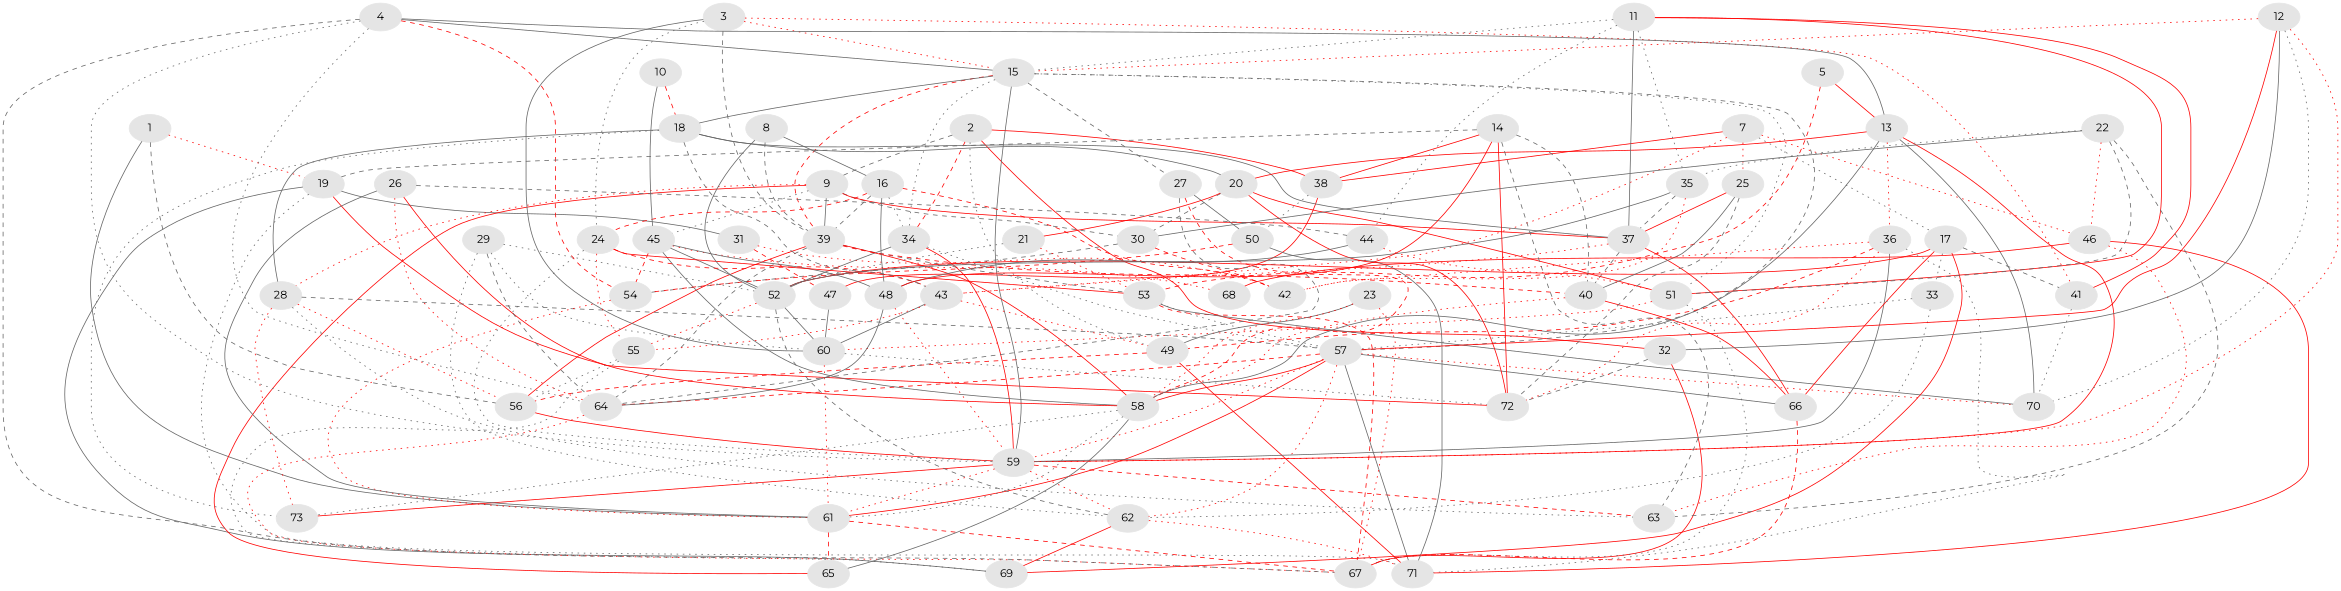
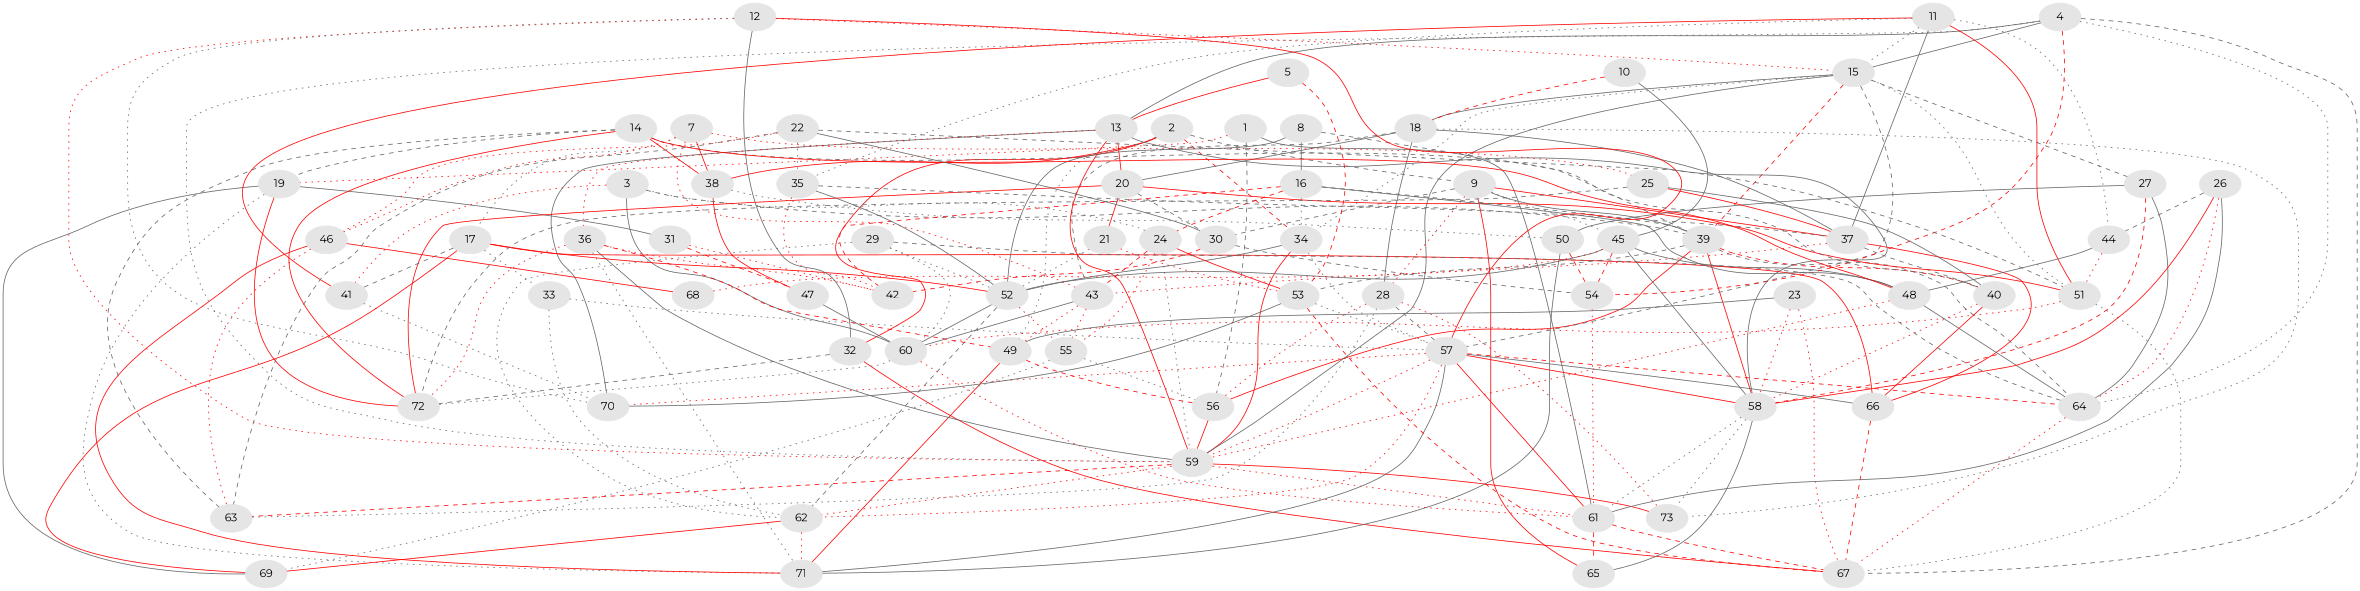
  graph {
    fontname=Montserrat
    node [color=gray90 fontname=Montserrat style=filled]
    edge [color=gray40 fontname=Montserrat style=solid weight=1.0]
    1
    19
    56
    61
    72
    69
    31
    71
    59
    67
    65
    2
    9
    32
    34
    38
    49
    39
    28
    30
    37
    45
    57
    52
    50
    47
    3
    15
    24
    41
    60
    18
    51
    27
    53
    43
    55
    64
    58
    40
    70
    4
    13
    54
    36
    20
    63
    73
    62
    5
    42
    66
    7
    17
    25
    46
    33
    68
    8
    16
    48
    10
    11
    35
    44
    12
    21
    14
    22
    23
    26
    29
    1 -- 19 [color=red style=dotted]
    1 -- 56 [style=dashed]
    1 -- 61
    19 -- 72 [color=red weight=2.0]
    19 -- 69
    19 -- 31
    19 -- 71 [style=dotted]
    56 -- 59 [color=red]
    61 -- 67 [color=red style=dashed]
    61 -- 65 [color=red style=dashed]
    31 -- 47 [color=red style=dashed]
    31 -- 42 [color=red style=dotted weight=2.0]
    59 -- 61 [color=red style=dotted]
    59 -- 63 [color=red style=dashed]
    59 -- 73 [color=red]
    59 -- 62 [color=red style=dotted]
    2 -- 9 [style=dashed]
    2 -- 32 [color=red]
    2 -- 34 [color=red style=dashed]
    2 -- 38 [color=red]
    2 -- 49 [style=dotted]
    9 -- 65 [color=red]
    9 -- 39
    9 -- 28 [color=red style=dotted]
    9 -- 30 [style=dashed]
    9 -- 37 [color=red]
    9 -- 45 [style=dotted]
    32 -- 72 [style=dashed]
    32 -- 67 [color=red]
    34 -- 59 [color=red]
    34 -- 57 [style=dotted]
    34 -- 52
    38 -- 50 [style=dotted]
    38 -- 47 [color=red]
    49 -- 56 [color=red style=dashed]
    49 -- 71 [color=red]
    39 -- 56 [color=red]
    39 -- 53 [style=dashed]
    39 -- 64 [style=dashed]
    39 -- 58 [color=red]
    39 -- 40 [color=red style=dashed]
    28 -- 56 [color=red style=dotted]
    28 -- 57 [style=dashed]
    28 -- 63 [style=dotted]
    28 -- 73 [color=red style=dotted weight=2.0]
    30 -- 54 [style=dashed]
    30 -- 42 [color=red style=dashed]
    37 -- 43 [color=red style=dotted]
    37 -- 40 [style=dashed]
    37 -- 66 [color=red]
    45 -- 52
    45 -- 58
    45 -- 54 [color=red style=dashed]
    45 -- 68 [color=red style=dotted]
    45 -- 48
    57 -- 61 [color=red]
    57 -- 71
    57 -- 59 [color=red style=dotted]
    57 -- 64 [color=red style=dashed]
    57 -- 58 [color=red]
    57 -- 70 [color=red style=dotted]
    57 -- 62 [color=red style=dotted]
    57 -- 66
    52 -- 60
    52 -- 55 [color=red style=dotted]
    52 -- 62 [style=dashed]
    50 -- 71
    50 -- 54 [color=red style=dashed]
    47 -- 60
    3 -- 39 [style=dashed]
-   3 -- 15 [color=red style=dotted]
    3 -- 24 [style=dotted]
    3 -- 41 [color=red style=dotted]
    3 -- 60
    15 -- 59
    15 -- 34 [style=dotted]
    15 -- 39 [color=red style=dashed]
    15 -- 57 [style=dashed]
    15 -- 18
    15 -- 51 [style=dotted]
    15 -- 27 [style=dashed]
    24 -- 59 [style=dotted]
    24 -- 53 [color=red]
    24 -- 43 [color=red style=dashed]
    24 -- 55 [color=red style=dotted]
    41 -- 70 [style=dotted]
    60 -- 61 [color=red style=dotted]
    60 -- 72 [style=dotted]
    18 -- 28
    18 -- 37
    18 -- 43 [style=dashed]
    18 -- 20
    18 -- 73 [style=dotted]
    51 -- 67 [style=dotted]
    51 -- 60 [color=red style=dotted]
    27 -- 50
-   27 -- 64 [style=dashed]
+   27 -- 64
    27 -- 58 [color=red style=dashed]
    53 -- 67 [color=red style=dashed]
    53 -- 57 [style=dotted]
    53 -- 70
    43 -- 49 [color=red style=dotted]
    43 -- 60
    43 -- 55 [color=red style=dotted]
    55 -- 56 [style=dotted]
    55 -- 69 [style=dotted]
    64 -- 67 [color=red style=dotted]
    58 -- 61 [style=dotted]
    58 -- 65
    58 -- 73 [style=dotted]
    40 -- 58 [color=red style=dotted]
    40 -- 66 [color=red]
    4 -- 59 [style=dotted]
    4 -- 67 [style=dashed]
    4 -- 15
    4 -- 64 [style=dotted]
    4 -- 13
    4 -- 54 [color=red style=dashed]
    13 -- 59 [color=red]
    13 -- 58
    13 -- 70
    13 -- 36 [color=red style=dotted]
    13 -- 20 [color=red]
    54 -- 61 [color=red style=dotted]
    36 -- 72 [color=red style=dotted]
    36 -- 71 [style=dotted]
    36 -- 59
    36 -- 49 [color=red style=dashed]
    36 -- 42 [color=red style=dotted]
    20 -- 72 [color=red]
    20 -- 30 [style=dashed]
    20 -- 51 [color=red]
    20 -- 21 [color=red]
    62 -- 69 [color=red]
    62 -- 71 [color=red style=dotted]
    5 -- 53 [color=red style=dashed]
    5 -- 13 [color=red]
    66 -- 67 [color=red style=dashed]
    7 -- 38 [color=red]
    7 -- 43 [color=red style=dotted]
    7 -- 17 [style=dotted]
    7 -- 25 [color=red style=dotted]
    7 -- 46 [color=red style=dotted]
    17 -- 69 [color=red]
    17 -- 52 [color=red]
    17 -- 41 [style=dashed]
    17 -- 66 [color=red]
    17 -- 33 [style=dotted]
    25 -- 72 [style=dashed]
    25 -- 37 [color=red]
    25 -- 40
    46 -- 71 [color=red]
    46 -- 63 [color=red style=dotted]
    46 -- 68 [color=red]
    33 -- 57 [style=dotted]
    33 -- 62 [style=dotted]
    8 -- 39 [style=dashed]
    8 -- 52
    8 -- 16
    16 -- 34 [style=dotted]
    16 -- 39 [style=dashed]
    16 -- 24 [color=red style=dashed]
    16 -- 42 [color=red style=dashed]
    16 -- 48
    48 -- 59 [color=red style=dotted]
    48 -- 64
    10 -- 45
    10 -- 18 [color=red style=dashed]
    11 -- 37
    11 -- 15 [style=dotted]
    11 -- 41 [color=red]
    11 -- 51 [color=red]
    11 -- 35 [style=dotted]
    11 -- 44 [style=dotted]
    35 -- 37 [style=dashed]
    35 -- 52
    35 -- 42 [color=red style=dotted]
    44 -- 51 [color=red style=dotted]
    44 -- 48
    12 -- 59 [color=red style=dotted]
    12 -- 32
    12 -- 57 [color=red]
    12 -- 15 [color=red style=dotted]
    12 -- 70 [style=dotted]
    21 -- 52 [style=dotted]
    21 -- 53 [color=red style=dotted]
    14 -- 19 [style=dashed]
    14 -- 72 [color=red]
    14 -- 38 [color=red]
    14 -- 40 [style=dashed weight=2.0]
    14 -- 63 [style=dashed]
    14 -- 48 [color=red]
    22 -- 30
    22 -- 51 [style=dashed]
    22 -- 63 [style=dashed]
    22 -- 46 [color=red style=dotted]
    22 -- 35 [style=dotted]
    23 -- 67 [color=red style=dotted]
    23 -- 49
    23 -- 58 [color=red style=dotted]
    26 -- 61
    26 -- 64 [color=red style=dotted]
    26 -- 58 [color=red]
    26 -- 44 [style=dashed]
    29 -- 52 [style=dotted]
    29 -- 60 [style=dotted]
    29 -- 64 [style=dashed]
    29 -- 62 [style=dotted]
  }
